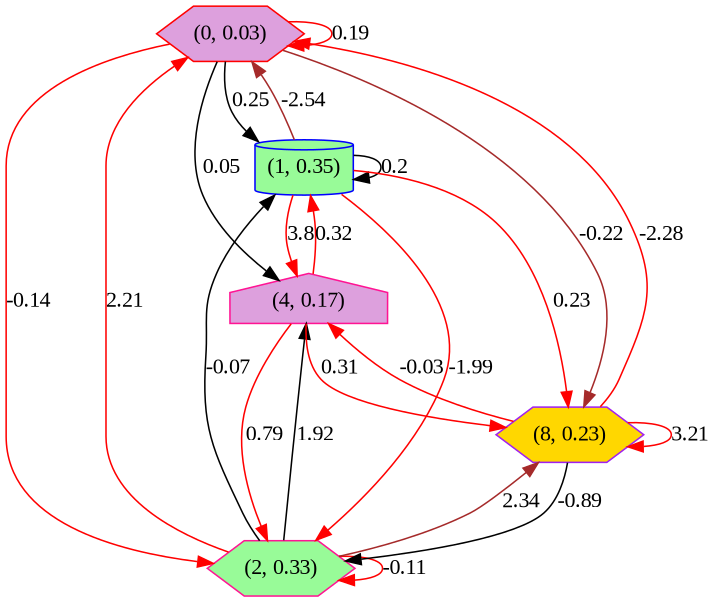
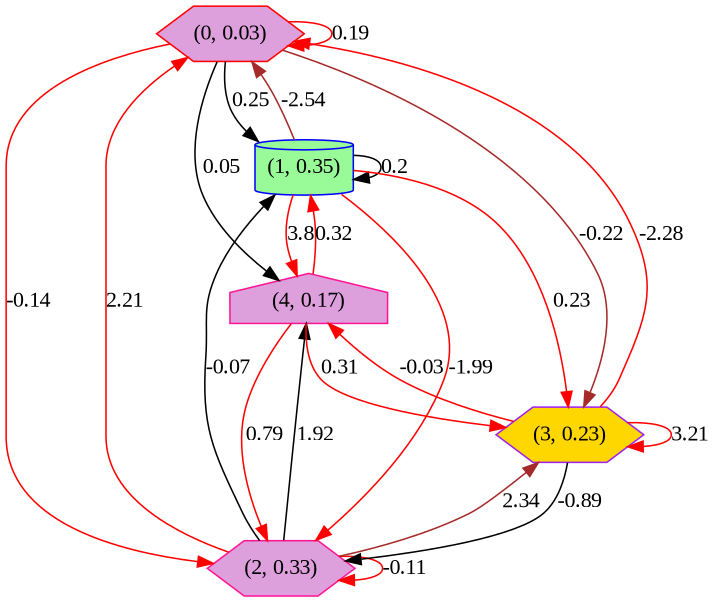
  digraph {
    fontname="Liberation Serif"
    node [color=deeppink fillcolor=plum fontname="Liberation Serif" shape=hexagon style=filled]
    edge [color=red fontname="Liberation Serif"]
    n1 [color=red label="(0, 0.03)"]
    n2 [color=blue fillcolor=palegreen label="(1, 0.35)" shape=cylinder]
-   n3 [fillcolor=palegreen label="(2, 0.33)"]
-   n4 [color=purple fillcolor=gold label="(8, 0.23)"]
+   n3 [label="(2, 0.33)"]
+   n4 [color=purple fillcolor=gold label="(3, 0.23)"]
    n5 [label="(4, 0.17)" shape=house]
    n1 -> n1 [label=0.19]
    n1 -> n2 [color=black label=0.25]
    n1 -> n3 [label=-0.14]
    n1 -> n4 [color=brown label=-0.22]
    n1 -> n5 [color=black label=0.05]
    n2 -> n1 [color=brown label=-2.54]
    n2 -> n2 [color=black label=0.2]
    n2 -> n3 [label=-1.99]
    n2 -> n4 [label=0.23]
    n2 -> n5 [label=3.8]
    n3 -> n1 [label=2.21]
    n3 -> n2 [color=black label=-0.07]
    n3 -> n3 [label=-0.11]
    n3 -> n4 [color=brown label=2.34]
    n3 -> n5 [color=black label=1.92]
    n4 -> n1 [label=-2.28]
    n4 -> n3 [color=black label=-0.89]
    n4 -> n4 [label=3.21]
    n4 -> n5 [label=-0.03]
    n5 -> n2 [label=0.32]
    n5 -> n3 [label=0.79]
    n5 -> n4 [label=0.31]
  }
